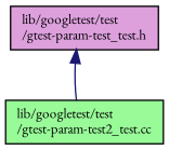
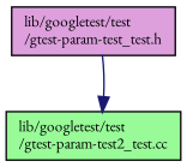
  digraph {
    fontname="EB Garamond"
    node [color=black fontname="EB Garamond" fontsize=10 shape=record style=filled]
    n1 [fillcolor=plum fontcolor=black height=0.2 label="lib/googletest/test\l/gtest-param-test_test.h" width=0.4]
    n2 [height=0.2 label="lib/googletest/test\l/gtest-param-test2_test.cc" width=0.4 fillcolor=palegreen]
-   n1 -> n2 [color=midnightblue dir=back fontname="EB Garamond" fontsize=10 labelfontname=Helvetica labelfontsize=10 style=solid]
+   n2 -> n1 [color=midnightblue dir=back fontname="EB Garamond" fontsize=10 labelfontname=Helvetica labelfontsize=10 style=solid]
  }
